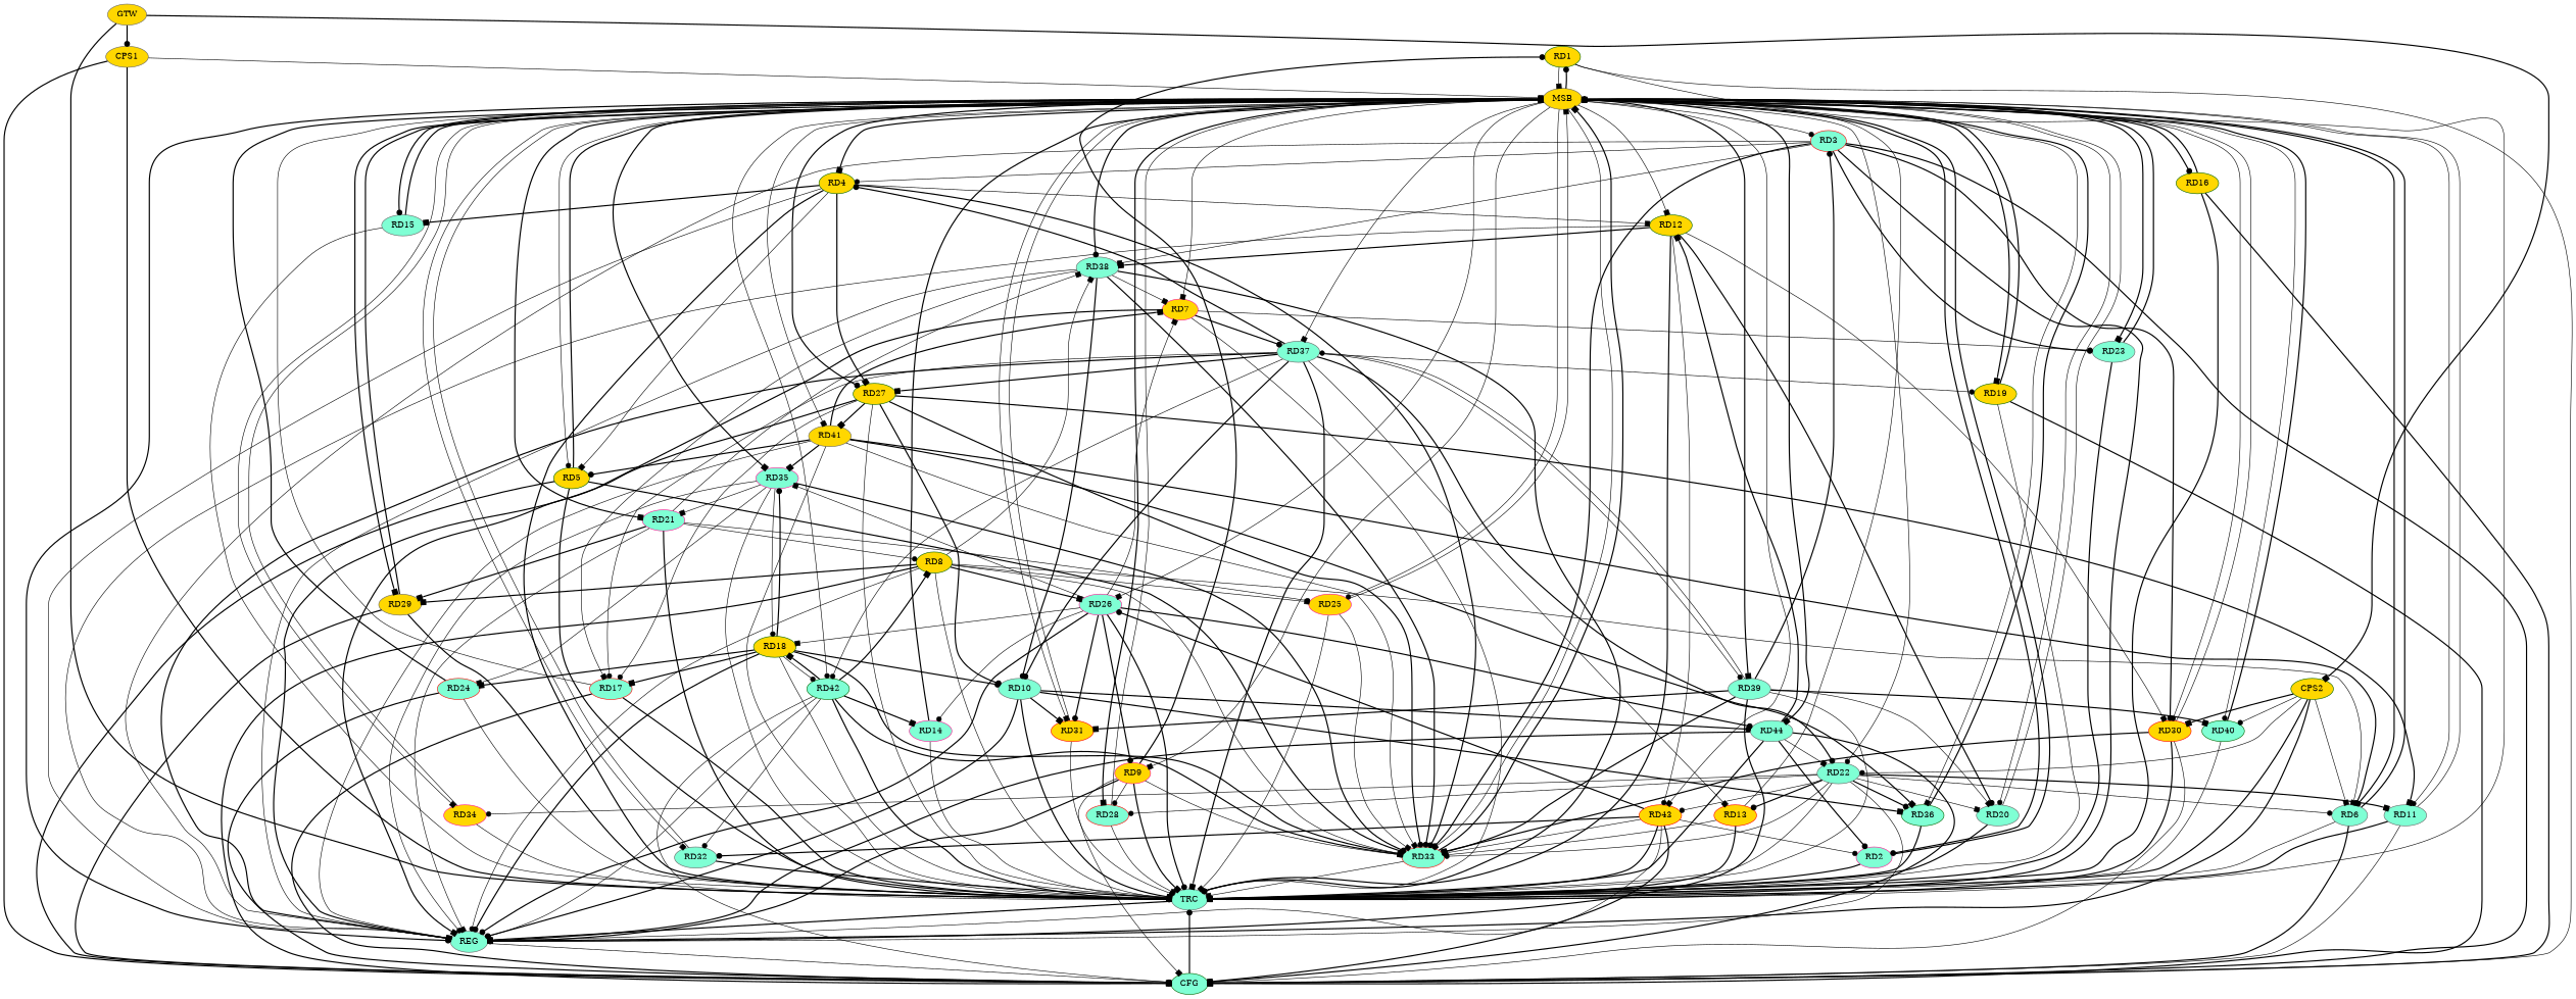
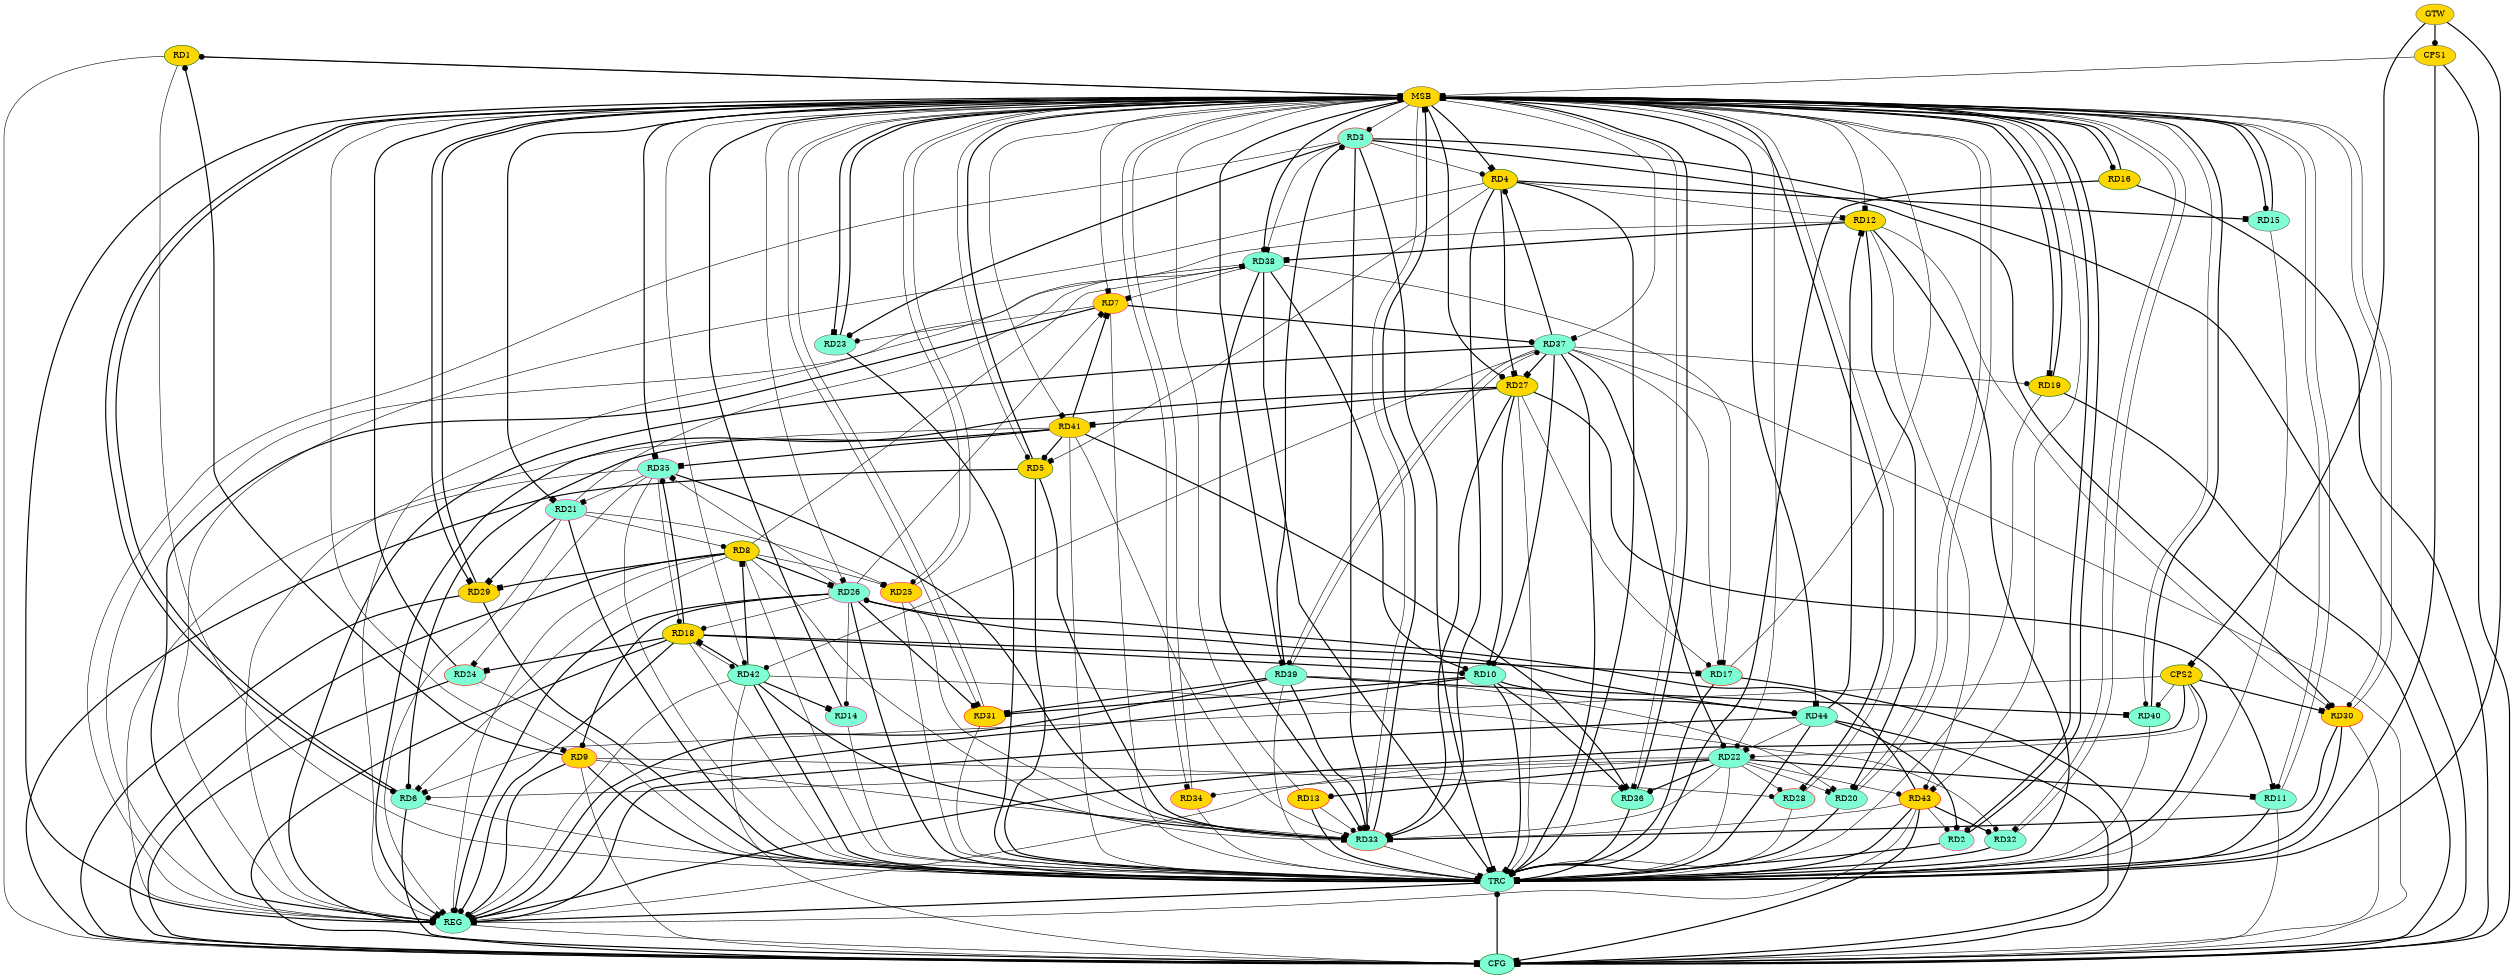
  strict digraph {
    node [color=gray40 fillcolor=aquamarine style=filled]
    edge [arrowhead=box style=bold]
    n1 [color=darkgreen fillcolor=gold label=RD1]
    n2 [fillcolor=gold label=MSB]
    n3 [color=darkgreen label=CFG]
    n4 [label=TRC]
    n5 [color=deeppink label=RD2]
    n6 [color=red label=RD3]
    n7 [color=darkgreen fillcolor=gold label=RD4]
    n8 [label=RD23]
    n9 [color=red fillcolor=gold label=RD30]
    n10 [color=red label=RD33]
    n11 [label=RD38]
    n12 [label=REG]
    n13 [color=darkgreen fillcolor=gold label=RD5]
    n14 [color=darkgreen fillcolor=gold label=RD12]
    n15 [label=RD15]
    n16 [color=darkgreen fillcolor=gold label=RD27]
    n17 [label=RD6]
    n18 [color=deeppink fillcolor=gold label=RD7]
    n19 [label=RD37]
    n20 [color=deeppink fillcolor=gold label=RD25]
    n21 [color=deeppink label=RD26]
    n22 [fillcolor=gold label=RD29]
    n23 [color=deeppink fillcolor=gold label=RD9]
    n24 [color=red label=RD28]
    n25 [color=red fillcolor=gold label=RD31]
    n26 [color=darkgreen label=RD36]
    n27 [label=RD44]
    n28 [label=RD11]
    n29 [label=RD20]
    n30 [color=red fillcolor=gold label=RD43]
    n31 [color=darkgreen fillcolor=gold label=RD16]
    n32 [color=deeppink label=RD35]
    n33 [color=darkgreen label=RD42]
    n34 [color=darkgreen fillcolor=gold label=RD19]
    n35 [color=deeppink label=RD21]
    n36 [label=RD22]
    n37 [color=deeppink fillcolor=gold label=RD34]
    n38 [fillcolor=gold label=RD41]
    n39 [label=RD32]
    n40 [label=RD39]
    n41 [color=darkgreen label=RD40]
    n42 [label=RD10]
    n43 [color=red label=RD17]
    n44 [color=darkgreen fillcolor=gold label=RD8]
    n45 [color=deeppink label=RD14]
    n46 [color=darkgreen fillcolor=gold label=RD18]
    n47 [color=red fillcolor=gold label=RD13]
    n48 [color=red label=RD24]
    n49 [fillcolor=gold label=CPS1]
    n50 [color=darkgreen fillcolor=gold label=CPS2]
    n51 [fillcolor=gold label=GTW]
    n1 -> n2 [style=solid]
    n1 -> n3 [style=solid]
    n1 -> n4 [style=solid]
    n2 -> n1 [arrowhead=dot]
    n2 -> n5 [arrowhead=dot]
    n2 -> n6 [arrowhead=dot style=solid]
    n2 -> n7
    n2 -> n8
    n2 -> n9 [arrowhead=dot style=solid]
    n2 -> n10 [style=solid]
    n2 -> n11 [arrowhead=dot]
    n2 -> n12 [arrowhead=dot]
    n2 -> n13 [arrowhead=dot style=solid]
    n2 -> n14 [style=solid]
    n2 -> n15 [arrowhead=dot]
    n2 -> n16 [arrowhead=dot]
    n2 -> n17 [arrowhead=dot]
    n2 -> n18 [style=solid]
    n2 -> n19 [style=solid]
    n2 -> n20 [arrowhead=dot style=solid]
    n2 -> n21 [style=solid]
    n2 -> n22
    n2 -> n23 [style=solid]
    n2 -> n24
    n2 -> n25 [style=solid]
    n2 -> n26 [style=solid]
    n2 -> n27
    n2 -> n28 [arrowhead=dot style=solid]
    n2 -> n29 [arrowhead=dot style=solid]
    n2 -> n30 [style=solid]
    n2 -> n31 [arrowhead=dot]
    n2 -> n32
    n2 -> n33 [arrowhead=dot style=solid]
    n2 -> n34
    n2 -> n35
    n2 -> n36 [arrowhead=dot style=solid]
    n2 -> n37 [style=solid]
    n2 -> n38 [style=solid]
    n2 -> n39 [style=solid]
    n2 -> n40
    n2 -> n41 [arrowhead=dot style=solid]
    n3 -> n4 [arrowhead=dot]
    n4 -> n12
    n5 -> n2
    n5 -> n4
    n6 -> n3
    n6 -> n4
    n6 -> n7 [arrowhead=dot style=solid]
    n6 -> n8 [arrowhead=dot]
    n6 -> n9 [arrowhead=dot]
    n6 -> n10 [arrowhead=dot]
    n6 -> n11 [style=solid]
    n6 -> n12 [style=solid]
    n7 -> n4
    n7 -> n10 [arrowhead=dot]
    n7 -> n12 [style=solid]
    n7 -> n13 [style=solid]
    n7 -> n14 [style=solid]
    n7 -> n15
    n7 -> n16
    n8 -> n2 [arrowhead=dot]
    n8 -> n4 [arrowhead=dot]
    n9 -> n2 [style=solid]
    n9 -> n3 [arrowhead=dot style=solid]
    n9 -> n4 [arrowhead=dot]
    n9 -> n10
    n10 -> n2
    n10 -> n4 [style=solid]
    n11 -> n4 [arrowhead=dot]
    n11 -> n10 [arrowhead=dot]
    n11 -> n12 [style=solid]
    n11 -> n18 [style=solid]
    n11 -> n42 [arrowhead=dot]
    n11 -> n43 [style=solid]
    n12 -> n3 [arrowhead=dot style=solid]
    n13 -> n2 [arrowhead=dot]
    n13 -> n3 [arrowhead=dot]
    n13 -> n4
    n13 -> n10 [arrowhead=dot]
    n14 -> n4 [arrowhead=dot]
    n14 -> n9 [style=solid]
    n14 -> n11
    n14 -> n12 [arrowhead=dot style=solid]
    n14 -> n29 [arrowhead=dot]
    n14 -> n30 [arrowhead=dot style=solid]
    n15 -> n2
    n15 -> n4 [arrowhead=dot style=solid]
    n16 -> n4 [arrowhead=dot style=solid]
    n16 -> n10 [arrowhead=dot]
    n16 -> n12
    n16 -> n28
    n16 -> n38
    n16 -> n42 [arrowhead=dot]
    n16 -> n43 [arrowhead=dot style=solid]
    n17 -> n2 [arrowhead=dot]
    n17 -> n3
    n17 -> n4 [style=solid]
    n18 -> n4 [arrowhead=dot style=solid]
    n18 -> n8 [arrowhead=dot style=solid]
    n18 -> n12
    n18 -> n19 [arrowhead=dot]
-   n19 -> n47 [style=solid]
+   n19 -> n3 [style=solid]
    n19 -> n4
    n19 -> n7 [arrowhead=dot]
    n19 -> n12 [arrowhead=dot]
    n19 -> n16
    n19 -> n33 [arrowhead=dot style=solid]
    n19 -> n34 [arrowhead=dot style=solid]
    n19 -> n36 [arrowhead=dot]
    n19 -> n40 [arrowhead=dot style=solid]
    n19 -> n42 [arrowhead=dot]
    n19 -> n43 [arrowhead=dot style=solid]
    n20 -> n2 [style=solid]
    n20 -> n4 [style=solid]
    n20 -> n10 [style=solid]
    n21 -> n4 [arrowhead=dot]
    n21 -> n12 [arrowhead=dot]
    n21 -> n18 [style=solid]
    n21 -> n23 [arrowhead=dot]
    n21 -> n25 [arrowhead=dot]
    n21 -> n27 [arrowhead=dot]
    n21 -> n32 [style=solid]
    n21 -> n45 [arrowhead=dot style=solid]
-   n21 -> n46 [style=solid]
+   n21 -> n46 [arrowhead=dot style=solid]
    n22 -> n2
    n22 -> n3
    n22 -> n4 [arrowhead=dot]
    n23 -> n1 [arrowhead=dot]
    n23 -> n3 [style=solid]
    n23 -> n4
    n23 -> n10 [style=solid]
    n23 -> n12 [arrowhead=dot]
    n23 -> n24 [arrowhead=dot style=solid]
    n24 -> n2 [style=solid]
    n24 -> n4 [style=solid]
    n25 -> n2 [arrowhead=dot style=solid]
    n25 -> n4 [arrowhead=dot style=solid]
    n26 -> n2
    n26 -> n4 [arrowhead=dot]
    n27 -> n3 [arrowhead=dot]
    n27 -> n4 [arrowhead=dot]
    n27 -> n5 [arrowhead=dot]
    n27 -> n12
    n27 -> n14
    n27 -> n36 [style=solid]
    n28 -> n2 [arrowhead=dot style=solid]
    n28 -> n3 [arrowhead=dot style=solid]
    n28 -> n4
    n29 -> n2 [arrowhead=dot style=solid]
    n29 -> n4
    n30 -> n3
    n30 -> n4
    n30 -> n5 [arrowhead=dot style=solid]
    n30 -> n10 [style=solid]
    n30 -> n12 [style=solid]
    n30 -> n21 [arrowhead=dot]
    n30 -> n39 [arrowhead=dot]
    n31 -> n2
    n31 -> n3
    n31 -> n4
    n32 -> n4 [arrowhead=dot style=solid]
    n32 -> n10 [arrowhead=dot]
    n32 -> n12 [arrowhead=dot style=solid]
    n32 -> n35 [style=solid]
    n32 -> n46 [arrowhead=dot style=solid]
    n32 -> n48 [style=solid]
    n33 -> n3 [arrowhead=dot style=solid]
    n33 -> n4 [arrowhead=dot]
    n33 -> n10
    n33 -> n12 [arrowhead=dot style=solid]
    n33 -> n39 [arrowhead=dot style=solid]
    n33 -> n44
    n33 -> n45
    n33 -> n46
    n34 -> n2 [arrowhead=dot]
    n34 -> n3
    n34 -> n4 [style=solid]
    n35 -> n4 [arrowhead=dot]
    n35 -> n11 [style=solid]
    n35 -> n12 [style=solid]
    n35 -> n20 [arrowhead=dot style=solid]
    n35 -> n22
    n35 -> n44 [arrowhead=dot style=solid]
    n36 -> n4 [style=solid]
    n36 -> n10 [arrowhead=dot style=solid]
    n36 -> n12 [arrowhead=dot style=solid]
    n36 -> n17 [arrowhead=dot style=solid]
    n36 -> n24 [arrowhead=dot style=solid]
    n36 -> n26 [arrowhead=dot]
    n36 -> n28
    n36 -> n29 [style=solid]
    n36 -> n30 [arrowhead=dot style=solid]
    n36 -> n37 [arrowhead=dot style=solid]
    n36 -> n47 [arrowhead=dot]
    n37 -> n2 [arrowhead=dot style=solid]
    n37 -> n4 [arrowhead=dot style=solid]
    n38 -> n4 [style=solid]
    n38 -> n10 [style=solid]
    n38 -> n12 [style=solid]
    n38 -> n13 [arrowhead=dot]
    n38 -> n17 [arrowhead=dot]
    n38 -> n18
    n38 -> n26
    n38 -> n32
    n39 -> n2 [style=solid]
    n39 -> n4 [arrowhead=dot]
    n40 -> n4 [arrowhead=dot style=solid]
    n40 -> n6 [arrowhead=dot]
    n40 -> n10
    n40 -> n12 [arrowhead=dot]
    n40 -> n19 [arrowhead=dot style=solid]
    n40 -> n25
    n40 -> n29 [style=solid]
    n40 -> n41
    n41 -> n2 [arrowhead=dot]
    n41 -> n4 [style=solid]
    n42 -> n4
    n42 -> n12 [arrowhead=dot]
    n42 -> n25
    n42 -> n26
    n42 -> n27 [arrowhead=dot]
    n43 -> n2 [style=solid]
    n43 -> n3 [arrowhead=dot]
    n43 -> n4
    n44 -> n3
    n44 -> n4 [arrowhead=dot style=solid]
    n44 -> n10 [style=solid]
    n44 -> n11 [style=solid]
    n44 -> n12 [arrowhead=dot style=solid]
    n44 -> n17 [style=solid]
    n44 -> n20 [style=solid]
    n44 -> n21
    n44 -> n22
    n45 -> n2
    n45 -> n4 [style=solid]
-   n46 -> n10
+   n46 -> n3
    n46 -> n4 [arrowhead=dot style=solid]
    n46 -> n12 [arrowhead=dot]
    n46 -> n32 [arrowhead=dot]
    n46 -> n33 [arrowhead=dot style=solid]
    n46 -> n42 [arrowhead=dot]
    n46 -> n43
    n46 -> n48
    n47 -> n2 [arrowhead=dot style=solid]
    n47 -> n4
    n47 -> n10 [arrowhead=dot style=solid]
    n48 -> n2 [arrowhead=dot]
    n48 -> n3
    n48 -> n4 [arrowhead=dot style=solid]
    n49 -> n2 [style=solid]
    n49 -> n3 [arrowhead=dot]
    n49 -> n4 [arrowhead=dot]
    n50 -> n4 [arrowhead=dot]
    n50 -> n9
    n50 -> n12
    n50 -> n17 [style=solid]
    n50 -> n36 [arrowhead=dot style=solid]
    n50 -> n41 [arrowhead=dot style=solid]
    n51 -> n4
    n51 -> n49 [arrowhead=dot]
    n51 -> n50
  }
